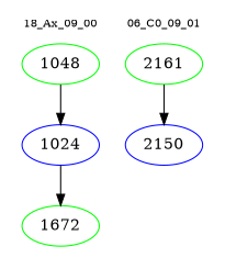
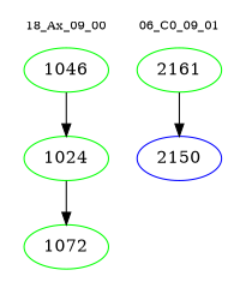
  digraph {
    node [color=green]
    edge [color=black]
-   n1 [label=1048]
-   n2 [color=blue label=1024]
-   n3 [label=1672]
+   n1 [label=1046]
+   n2 [label=1024]
+   n3 [label=1072]
    n4 [label=2161]
    n5 [color=blue label=2150]
    subgraph cluster_1 {
      color=white
      fontsize=10
      label="18_Ax_09_00"
      n1
      n2
      n3
    }
    subgraph cluster_2 {
      color=white
      fontsize=10
      label="06_C0_09_01"
      n4
      n5
    }
    n1 -> n2
    n2 -> n3
    n4 -> n5
  }
